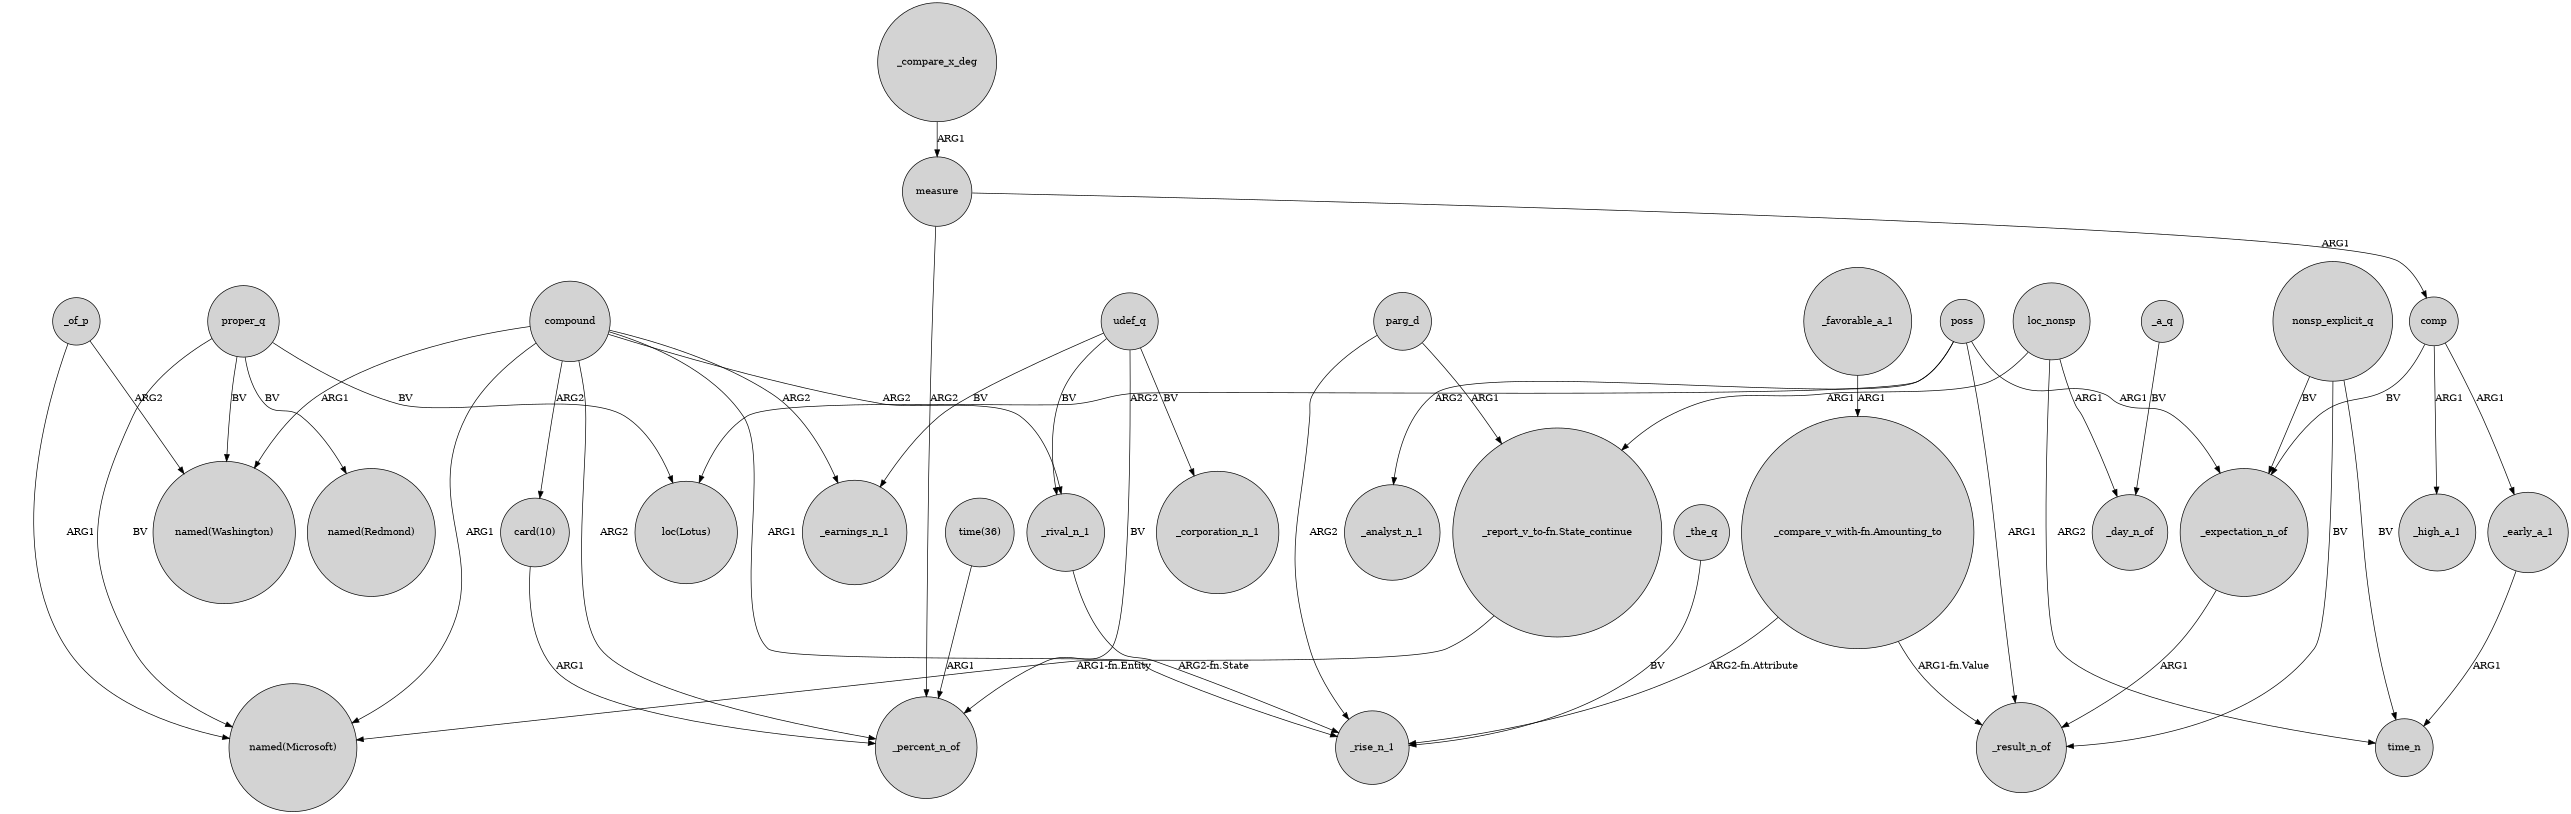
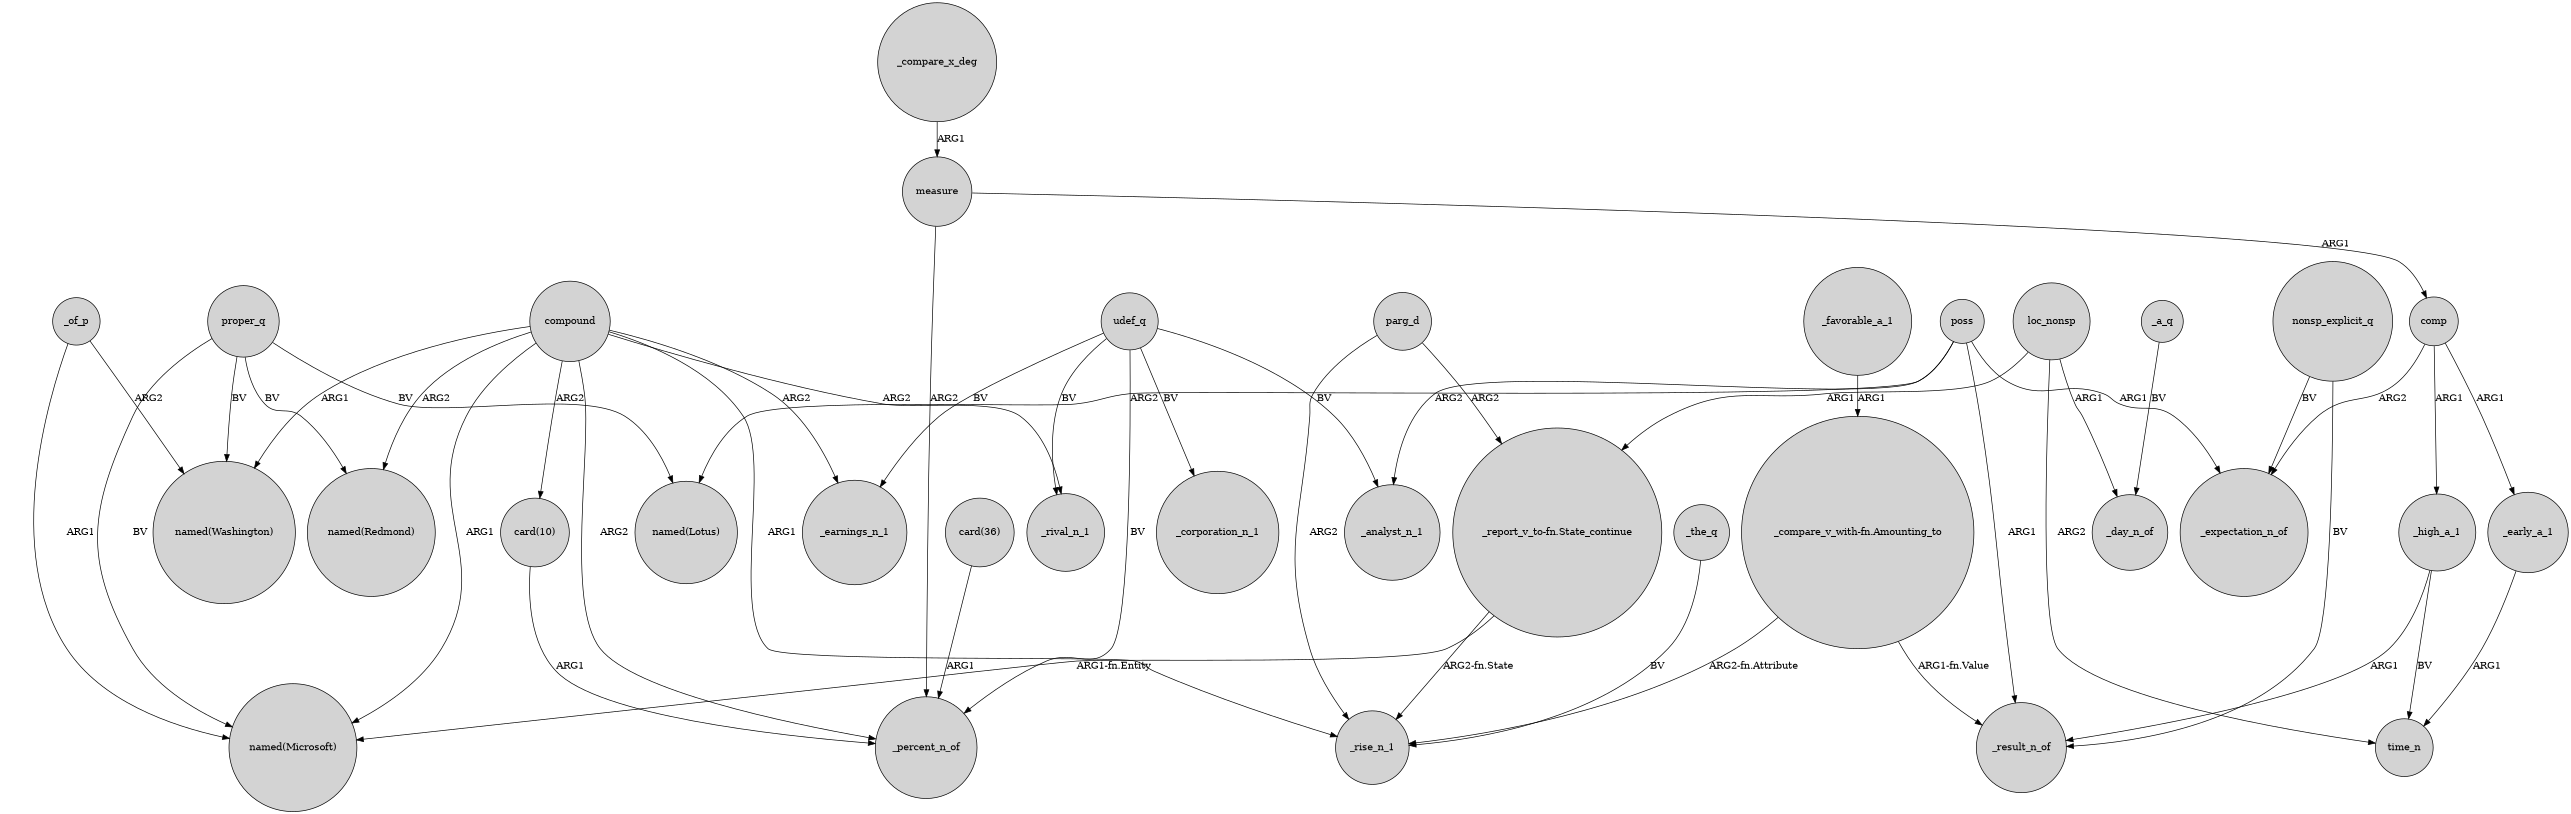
  digraph {
    node [shape=circle style=filled]
    _early_a_1
    time_n
    compound
    "named(Washington)"
    _rival_n_1
    _percent_n_of
    _rise_n_1
    "named(Microsoft)"
    _earnings_n_1
    "named(Redmond)"
    "card(10)"
    _of_p
    _high_a_1
    _result_n_of
    measure
    comp
    _expectation_n_of
    udef_q
    _corporation_n_1
    _analyst_n_1
    _a_q
    _day_n_of
    "_report_v_to-fn.State_continue"
    _favorable_a_1
    "_compare_v_with-fn.Amounting_to"
    poss
-   "named(Lotus)" [label="loc(Lotus)"]
+   "named(Lotus)"
    proper_q
    loc_nonsp
    n30 [label=_compare_x_deg]
    _the_q
    parg_d
    n33 [label=nonsp_explicit_q]
-   "card(36)" [label="time(36)"]
+   "card(36)"
    _early_a_1 -> time_n [label=ARG1]
    compound -> "named(Washington)" [label=ARG1]
    compound -> _rival_n_1 [label=ARG2]
    compound -> _percent_n_of [label=ARG2]
    compound -> _rise_n_1 [label=ARG1]
    compound -> "named(Microsoft)" [label=ARG1]
    compound -> _earnings_n_1 [label=ARG2]
+   compound -> "named(Redmond)" [label=ARG2]
    compound -> "card(10)" [label=ARG2]
    "card(10)" -> _percent_n_of [label=ARG1]
    _of_p -> "named(Washington)" [label=ARG2]
    _of_p -> "named(Microsoft)" [label=ARG1]
-   _expectation_n_of -> _result_n_of [label=ARG1]
+   _high_a_1 -> _result_n_of [label=ARG1]
    measure -> _percent_n_of [label=ARG2]
    measure -> comp [label=ARG1]
    comp -> _early_a_1 [label=ARG1]
    comp -> _high_a_1 [label=ARG1]
-   comp -> _expectation_n_of [label=BV]
+   comp -> _expectation_n_of [label=ARG2]
    udef_q -> _rival_n_1 [label=BV]
    udef_q -> _percent_n_of [label=BV]
    udef_q -> _earnings_n_1 [label=BV]
    udef_q -> _corporation_n_1 [label=BV]
+   udef_q -> _analyst_n_1 [label=BV]
    _a_q -> _day_n_of [label=BV]
-   _rival_n_1 -> _rise_n_1 [label="ARG2-fn.State"]
+   "_report_v_to-fn.State_continue" -> _rise_n_1 [label="ARG2-fn.State"]
    "_report_v_to-fn.State_continue" -> "named(Microsoft)" [label="ARG1-fn.Entity"]
    _favorable_a_1 -> "_compare_v_with-fn.Amounting_to" [label=ARG1]
    "_compare_v_with-fn.Amounting_to" -> _rise_n_1 [label="ARG2-fn.Attribute"]
    "_compare_v_with-fn.Amounting_to" -> _result_n_of [label="ARG1-fn.Value"]
    poss -> _result_n_of [label=ARG1]
    poss -> _expectation_n_of [label=ARG1]
    poss -> _analyst_n_1 [label=ARG2]
    poss -> "named(Lotus)" [label=ARG2]
    proper_q -> "named(Washington)" [label=BV]
    proper_q -> "named(Microsoft)" [label=BV]
    proper_q -> "named(Redmond)" [label=BV]
    proper_q -> "named(Lotus)" [label=BV]
    loc_nonsp -> time_n [label=ARG2]
    loc_nonsp -> _day_n_of [label=ARG1]
    loc_nonsp -> "_report_v_to-fn.State_continue" [label=ARG1]
    n30 -> measure [label=ARG1]
    _the_q -> _rise_n_1 [label=BV]
    parg_d -> _rise_n_1 [label=ARG2]
-   parg_d -> "_report_v_to-fn.State_continue" [label=ARG1]
-   n33 -> time_n [label=BV]
+   parg_d -> "_report_v_to-fn.State_continue" [label=ARG2]
+   _high_a_1 -> time_n [label=BV]
    n33 -> _result_n_of [label=BV]
    n33 -> _expectation_n_of [label=BV]
    "card(36)" -> _percent_n_of [label=ARG1]
  }
